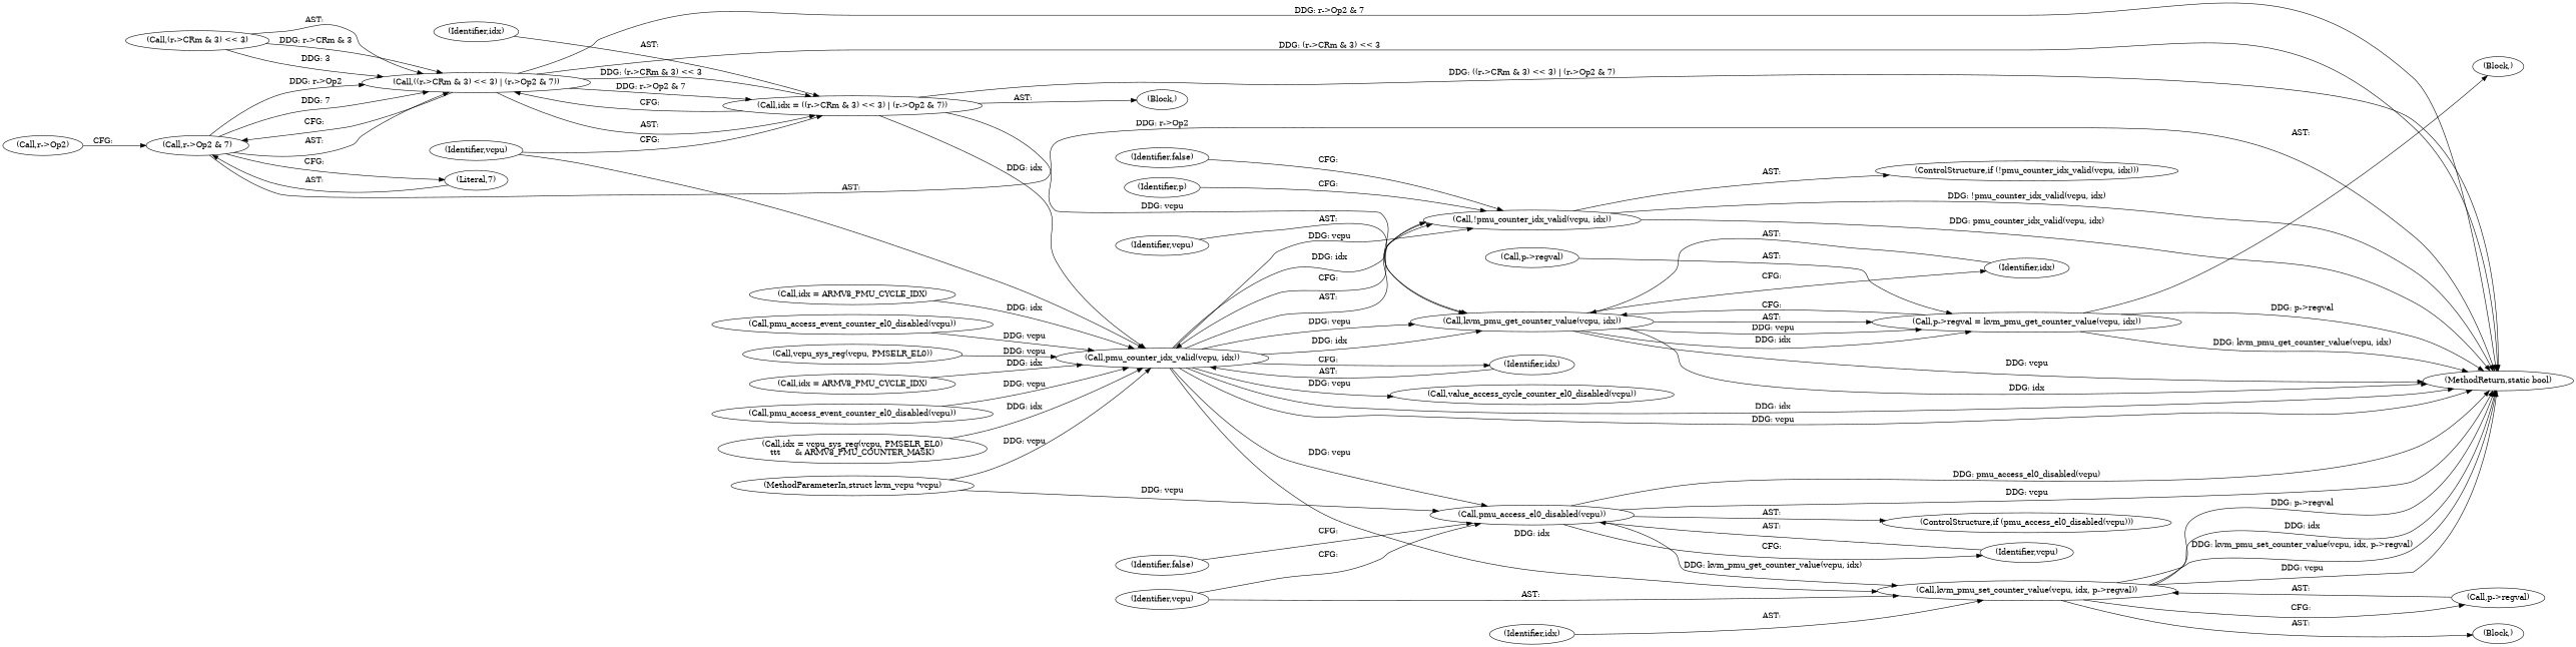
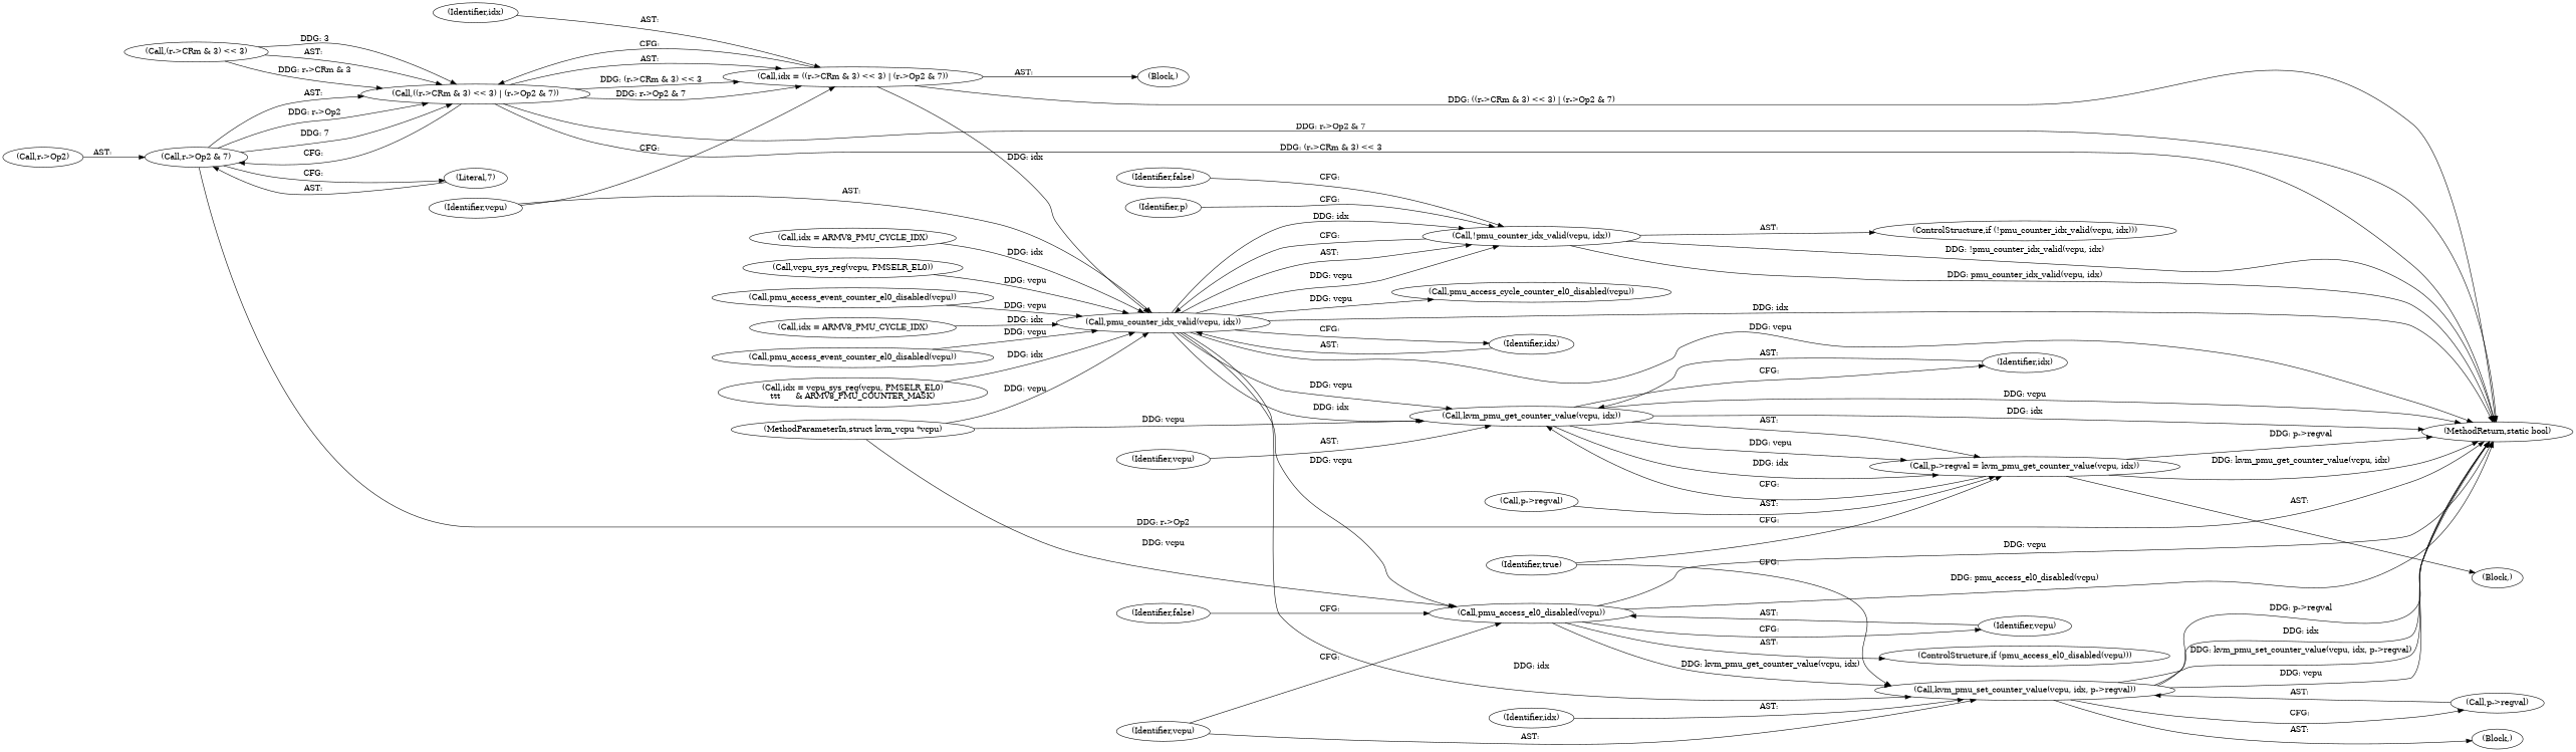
  digraph {
    rankdir=LR
    n1 [label="(Call,r->Op2 & 7)"]
    n2 [label="(Call,((r->CRm & 3) << 3) | (r->Op2 & 7))"]
    n3 [label="(MethodReturn,static bool)"]
    n4 [label="(Literal,7)"]
    n5 [label="(Call,idx = ((r->CRm & 3) << 3) | (r->Op2 & 7))"]
    n6 [label="(Call,pmu_counter_idx_valid(vcpu, idx))"]
    n7 [label="(Block,)"]
    n8 [label="(Call,!pmu_counter_idx_valid(vcpu, idx))"]
    n9 [label="(Call,pmu_access_el0_disabled(vcpu))"]
    n10 [label="(Call,kvm_pmu_set_counter_value(vcpu, idx, p->regval))"]
    n11 [label="(Call,kvm_pmu_get_counter_value(vcpu, idx))"]
    n12 [label="(Identifier,idx)"]
-   n13 [label="(Call,value_access_cycle_counter_el0_disabled(vcpu))"]
+   n13 [label="(Call,pmu_access_cycle_counter_el0_disabled(vcpu))"]
    n14 [label="(ControlStructure,if (!pmu_counter_idx_valid(vcpu, idx)))"]
    n15 [label="(ControlStructure,if (pmu_access_el0_disabled(vcpu)))"]
    n16 [label="(Identifier,vcpu)"]
    n17 [label="(Block,)"]
    n18 [label="(Call,p->regval)"]
    n19 [label="(Call,p->regval = kvm_pmu_get_counter_value(vcpu, idx))"]
    n20 [label="(Identifier,idx)"]
    n21 [label="(Block,)"]
    n22 [label="(Identifier,idx)"]
    n23 [label="(Identifier,vcpu)"]
    n24 [label="(Identifier,vcpu)"]
    n25 [label="(Identifier,false)"]
    n26 [label="(Call,r->Op2)"]
    n27 [label="(Call,idx = ARMV8_PMU_CYCLE_IDX)"]
    n28 [label="(Call,pmu_access_event_counter_el0_disabled(vcpu))"]
    n29 [label="(Identifier,idx)"]
    n30 [label="(Call,(r->CRm & 3) << 3)"]
    n31 [label="(Call,idx = vcpu_sys_reg(vcpu, PMSELR_EL0)\n\t\t\t      & ARMV8_PMU_COUNTER_MASK)"]
    n32 [label="(Identifier,false)"]
    n33 [label="(Identifier,p)"]
    n34 [label="(Call,idx = ARMV8_PMU_CYCLE_IDX)"]
+   n35 [label="(Identifier,true)"]
    n36 [label="(MethodParameterIn,struct kvm_vcpu *vcpu)"]
    n37 [label="(Identifier,vcpu)"]
    n38 [label="(Call,vcpu_sys_reg(vcpu, PMSELR_EL0))"]
    n39 [label="(Call,p->regval)"]
    n40 [label="(Call,pmu_access_event_counter_el0_disabled(vcpu))"]
    n1 -> n2 [label="AST: "]
    n1 -> n2 [label="DDG: r->Op2"]
    n1 -> n2 [label="DDG: 7"]
    n1 -> n3 [label="DDG: r->Op2"]
    n1 -> n4 [label="CFG: "]
    n2 -> n1 [label="CFG: "]
    n2 -> n3 [label="DDG: (r->CRm & 3) << 3"]
    n2 -> n3 [label="DDG: r->Op2 & 7"]
    n2 -> n5 [label="AST: "]
    n2 -> n5 [label="DDG: (r->CRm & 3) << 3"]
    n2 -> n5 [label="DDG: r->Op2 & 7"]
    n4 -> n1 [label="AST: "]
    n5 -> n2 [label="CFG: "]
    n5 -> n3 [label="DDG: ((r->CRm & 3) << 3) | (r->Op2 & 7)"]
    n5 -> n6 [label="DDG: idx"]
    n5 -> n7 [label="AST: "]
    n6 -> n3 [label="DDG: idx"]
    n6 -> n3 [label="DDG: vcpu"]
    n6 -> n8 [label="AST: "]
    n6 -> n8 [label="DDG: vcpu"]
    n6 -> n8 [label="DDG: idx"]
    n6 -> n9 [label="DDG: vcpu"]
    n6 -> n10 [label="DDG: idx"]
    n6 -> n11 [label="DDG: vcpu"]
    n6 -> n11 [label="DDG: idx"]
    n6 -> n12 [label="CFG: "]
    n6 -> n13 [label="DDG: vcpu"]
    n8 -> n3 [label="DDG: pmu_counter_idx_valid(vcpu, idx)"]
    n8 -> n3 [label="DDG: !pmu_counter_idx_valid(vcpu, idx)"]
    n8 -> n6 [label="CFG: "]
    n8 -> n14 [label="AST: "]
    n9 -> n3 [label="DDG: pmu_access_el0_disabled(vcpu)"]
    n9 -> n3 [label="DDG: vcpu"]
    n9 -> n10 [label="DDG: kvm_pmu_get_counter_value(vcpu, idx)"]
    n9 -> n15 [label="AST: "]
    n9 -> n16 [label="CFG: "]
    n10 -> n3 [label="DDG: kvm_pmu_set_counter_value(vcpu, idx, p->regval)"]
    n10 -> n3 [label="DDG: vcpu"]
    n10 -> n3 [label="DDG: p->regval"]
    n10 -> n3 [label="DDG: idx"]
    n10 -> n17 [label="AST: "]
    n10 -> n18 [label="CFG: "]
    n11 -> n3 [label="DDG: vcpu"]
    n11 -> n3 [label="DDG: idx"]
    n11 -> n19 [label="AST: "]
    n11 -> n19 [label="DDG: vcpu"]
    n11 -> n19 [label="DDG: idx"]
    n11 -> n20 [label="CFG: "]
    n12 -> n6 [label="AST: "]
    n16 -> n9 [label="AST: "]
    n18 -> n10 [label="AST: "]
    n19 -> n3 [label="DDG: p->regval"]
    n19 -> n3 [label="DDG: kvm_pmu_get_counter_value(vcpu, idx)"]
    n19 -> n11 [label="CFG: "]
    n19 -> n21 [label="AST: "]
    n20 -> n11 [label="AST: "]
    n22 -> n5 [label="AST: "]
    n23 -> n11 [label="AST: "]
    n24 -> n5 [label="CFG: "]
    n24 -> n6 [label="AST: "]
    n25 -> n9 [label="CFG: "]
-   n26 -> n1 [label="CFG: "]
+   n26 -> n1 [label="AST: "]
    n27 -> n6 [label="DDG: idx"]
    n28 -> n6 [label="DDG: vcpu"]
    n29 -> n10 [label="AST: "]
    n30 -> n2 [label="AST: "]
    n30 -> n2 [label="DDG: r->CRm & 3"]
    n30 -> n2 [label="DDG: 3"]
    n31 -> n6 [label="DDG: idx"]
    n32 -> n8 [label="CFG: "]
    n33 -> n8 [label="CFG: "]
    n34 -> n6 [label="DDG: idx"]
+   n35 -> n10 [label="CFG: "]
+   n35 -> n19 [label="CFG: "]
    n36 -> n6 [label="DDG: vcpu"]
    n36 -> n9 [label="DDG: vcpu"]
-   n5 -> n11 [label="DDG: vcpu"]
+   n36 -> n11 [label="DDG: vcpu"]
    n37 -> n9 [label="CFG: "]
    n37 -> n10 [label="AST: "]
    n38 -> n6 [label="DDG: vcpu"]
    n39 -> n19 [label="AST: "]
    n40 -> n6 [label="DDG: vcpu"]
  }
